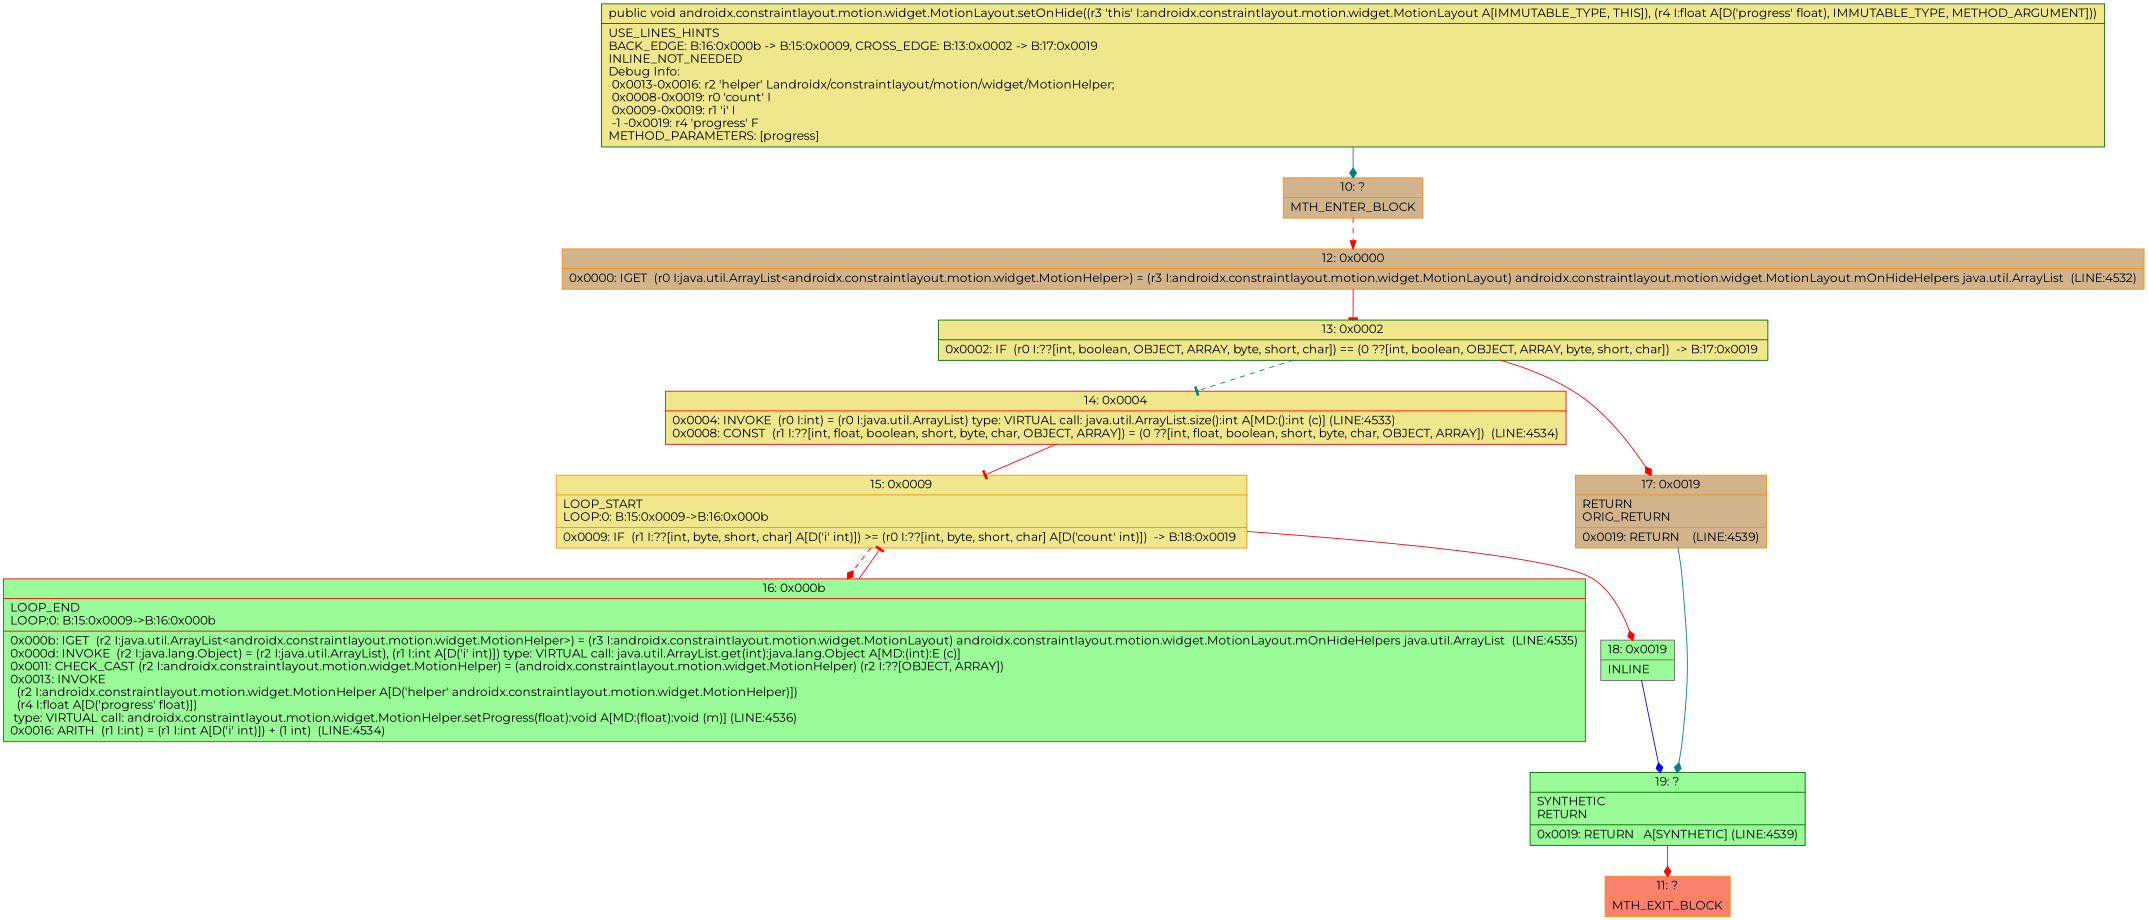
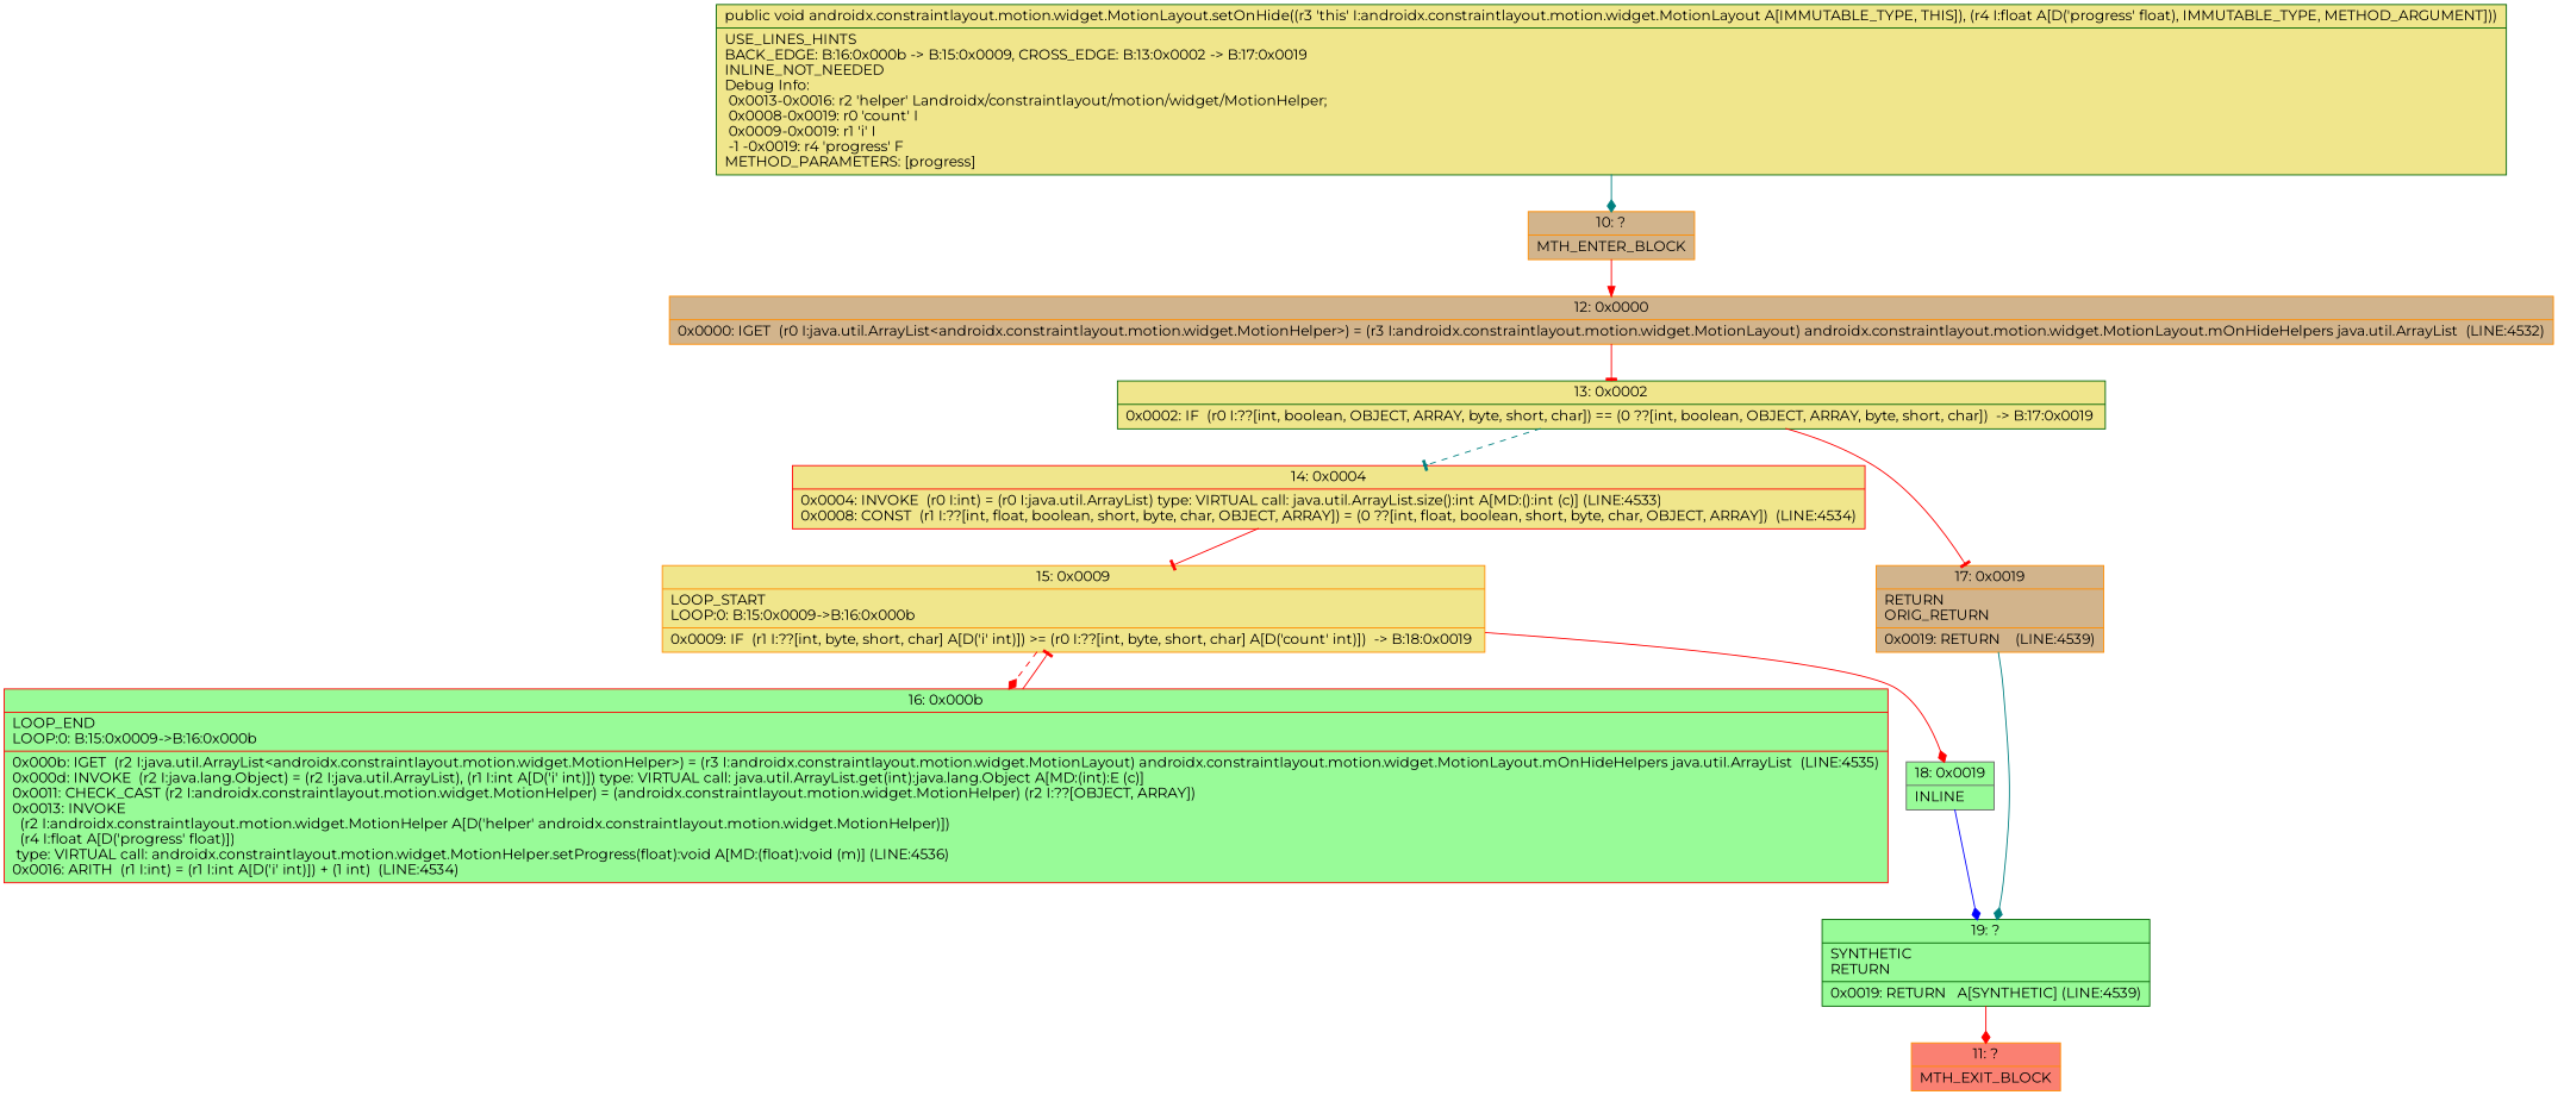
  digraph {
    fontname=Montserrat
    node [color=darkorange fillcolor=khaki fontname=Montserrat shape=record style=filled]
    edge [arrowhead=diamond color=red fontname=Montserrat]
    n1 [fillcolor=tan label="{10\:\ ?|MTH_ENTER_BLOCK\l}"]
    n2 [fillcolor=tan label="{12\:\ 0x0000|0x0000: IGET  (r0 I:java.util.ArrayList\<androidx.constraintlayout.motion.widget.MotionHelper\>) = (r3 I:androidx.constraintlayout.motion.widget.MotionLayout) androidx.constraintlayout.motion.widget.MotionLayout.mOnHideHelpers java.util.ArrayList  (LINE:4532)\l}"]
    n3 [color=darkgreen label="{13\:\ 0x0002|0x0002: IF  (r0 I:??[int, boolean, OBJECT, ARRAY, byte, short, char]) == (0 ??[int, boolean, OBJECT, ARRAY, byte, short, char])  \-\> B:17:0x0019 \l}"]
    n4 [color=red label="{14\:\ 0x0004|0x0004: INVOKE  (r0 I:int) = (r0 I:java.util.ArrayList) type: VIRTUAL call: java.util.ArrayList.size():int A[MD:():int (c)] (LINE:4533)\l0x0008: CONST  (r1 I:??[int, float, boolean, short, byte, char, OBJECT, ARRAY]) = (0 ??[int, float, boolean, short, byte, char, OBJECT, ARRAY])  (LINE:4534)\l}"]
    n5 [fillcolor=tan label="{17\:\ 0x0019|RETURN\lORIG_RETURN\l|0x0019: RETURN    (LINE:4539)\l}"]
    n6 [label="{15\:\ 0x0009|LOOP_START\lLOOP:0: B:15:0x0009\-\>B:16:0x000b\l|0x0009: IF  (r1 I:??[int, byte, short, char] A[D('i' int)]) \>= (r0 I:??[int, byte, short, char] A[D('count' int)])  \-\> B:18:0x0019 \l}"]
    n7 [color=darkgreen fillcolor=palegreen label="{19\:\ ?|SYNTHETIC\lRETURN\l|0x0019: RETURN   A[SYNTHETIC] (LINE:4539)\l}"]
    n8 [color=red fillcolor=palegreen label="{16\:\ 0x000b|LOOP_END\lLOOP:0: B:15:0x0009\-\>B:16:0x000b\l|0x000b: IGET  (r2 I:java.util.ArrayList\<androidx.constraintlayout.motion.widget.MotionHelper\>) = (r3 I:androidx.constraintlayout.motion.widget.MotionLayout) androidx.constraintlayout.motion.widget.MotionLayout.mOnHideHelpers java.util.ArrayList  (LINE:4535)\l0x000d: INVOKE  (r2 I:java.lang.Object) = (r2 I:java.util.ArrayList), (r1 I:int A[D('i' int)]) type: VIRTUAL call: java.util.ArrayList.get(int):java.lang.Object A[MD:(int):E (c)]\l0x0011: CHECK_CAST (r2 I:androidx.constraintlayout.motion.widget.MotionHelper) = (androidx.constraintlayout.motion.widget.MotionHelper) (r2 I:??[OBJECT, ARRAY]) \l0x0013: INVOKE  \l  (r2 I:androidx.constraintlayout.motion.widget.MotionHelper A[D('helper' androidx.constraintlayout.motion.widget.MotionHelper)])\l  (r4 I:float A[D('progress' float)])\l type: VIRTUAL call: androidx.constraintlayout.motion.widget.MotionHelper.setProgress(float):void A[MD:(float):void (m)] (LINE:4536)\l0x0016: ARITH  (r1 I:int) = (r1 I:int A[D('i' int)]) + (1 int)  (LINE:4534)\l}"]
    n9 [color=gray40 fillcolor=palegreen label="{18\:\ 0x0019|INLINE\l}"]
    n10 [fillcolor=salmon label="{11\:\ ?|MTH_EXIT_BLOCK\l}"]
    n11 [color=darkgreen label="{public void androidx.constraintlayout.motion.widget.MotionLayout.setOnHide((r3 'this' I:androidx.constraintlayout.motion.widget.MotionLayout A[IMMUTABLE_TYPE, THIS]), (r4 I:float A[D('progress' float), IMMUTABLE_TYPE, METHOD_ARGUMENT]))  | USE_LINES_HINTS\lBACK_EDGE: B:16:0x000b \-\> B:15:0x0009, CROSS_EDGE: B:13:0x0002 \-\> B:17:0x0019\lINLINE_NOT_NEEDED\lDebug Info:\l  0x0013\-0x0016: r2 'helper' Landroidx\/constraintlayout\/motion\/widget\/MotionHelper;\l  0x0008\-0x0019: r0 'count' I\l  0x0009\-0x0019: r1 'i' I\l  \-1 \-0x0019: r4 'progress' F\lMETHOD_PARAMETERS: [progress]\l}"]
-   n1 -> n2 [arrowhead=normal style=dashed]
+   n1 -> n2 [arrowhead=normal]
    n2 -> n3 [arrowhead=tee]
    n3 -> n4 [arrowhead=tee color=teal style=dashed]
-   n3 -> n5
+   n3 -> n5 [arrowhead=tee]
    n4 -> n6 [arrowhead=tee]
    n5 -> n7 [color=teal]
    n6 -> n8 [style=dashed]
    n6 -> n9
    n7 -> n10
    n8 -> n6 [arrowhead=tee]
    n9 -> n7 [color=blue]
    n11 -> n1 [color=teal]
  }
